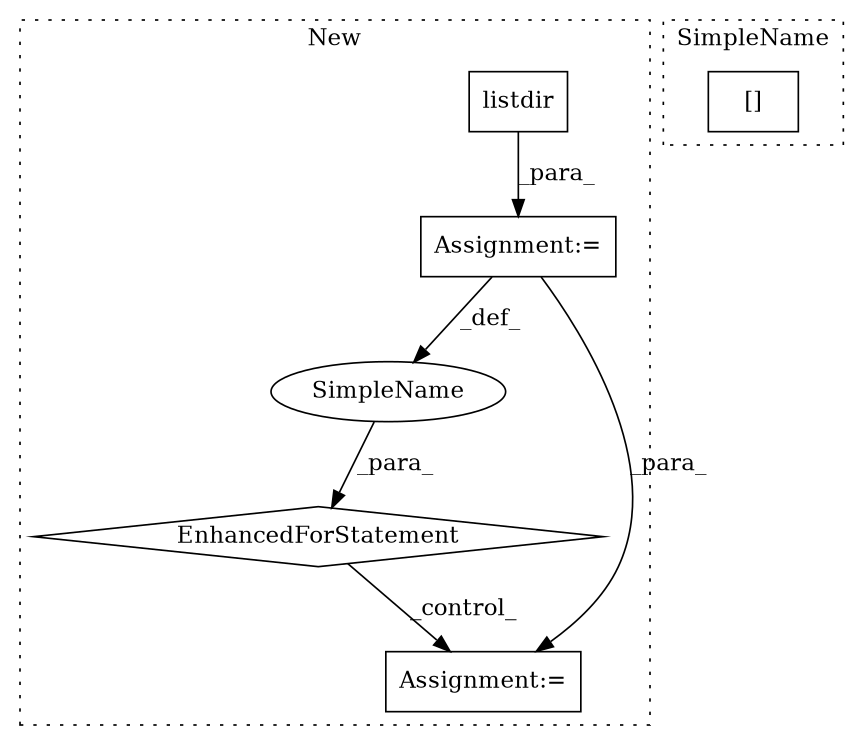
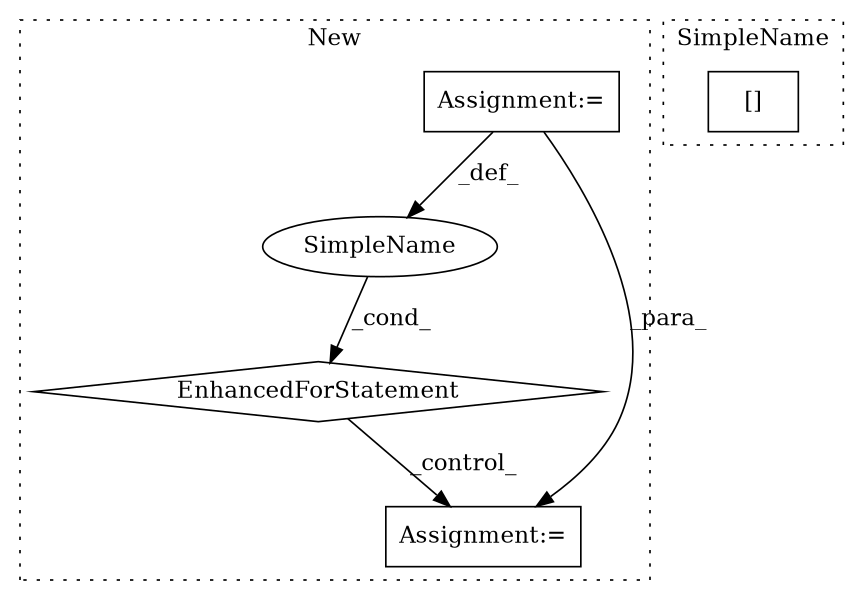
  digraph {
    node [a=7 l="57,2" s="9877,9962" shape=box]
-   n1 [a=32 l="8,1" label=listdir s="9946,9961"]
    n2 [label="Assignment:="]
    n3 [a=70 label=EnhancedForStatement shape=diamond]
    n4 [a=42 l=2 label=SimpleName s=9938 shape=ellipse]
    n5 [l=1 label="Assignment:=" s=10035]
    n6 [a=2 l="10,1" label="[]" s="9489,9508"]
    subgraph cluster_1 {
      label=New
      style=dotted
-     n1
      n2
      n3
      n4
      n5
    }
    subgraph cluster_2 {
      label=SimpleName
      style=dotted
      n6
    }
-   n1 -> n2 [label=_para_]
    n2 -> n4 [label=_def_]
    n2 -> n5 [label=_para_]
    n3 -> n5 [label=_control_]
-   n4 -> n3 [label=_para_]
+   n4 -> n3 [label=_cond_]
  }
